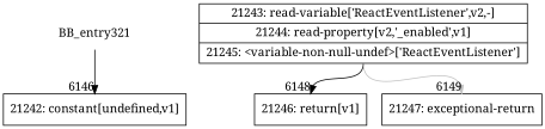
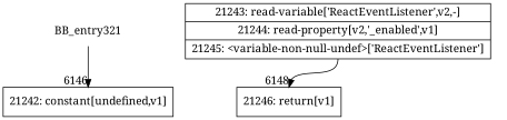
  digraph {
    fontname="Noto Serif"
    rankdir=TD
    node [fontname="Noto Serif" shape=record]
    edge [fontname="Noto Serif" headport=n tailport=s]
    n1 [label=BB_entry321 shape=none]
    n2 [label="{21242: constant[undefined,v1]}"]
    n3 [label="{21243: read-variable['ReactEventListener',v2,-]|21244: read-property[v2,'_enabled',v1]|21245: \<variable-non-null-undef\>['ReactEventListener']}"]
    n4 [label="{21246: return[v1]}"]
-   n5 [label="{21247: exceptional-return}"]
    n1 -> n2 [headlabel="    6146"]
    n3 -> n4 [headlabel="      6148"]
-   n3 -> n5 [color=gray headlabel="      6149"]
  }
